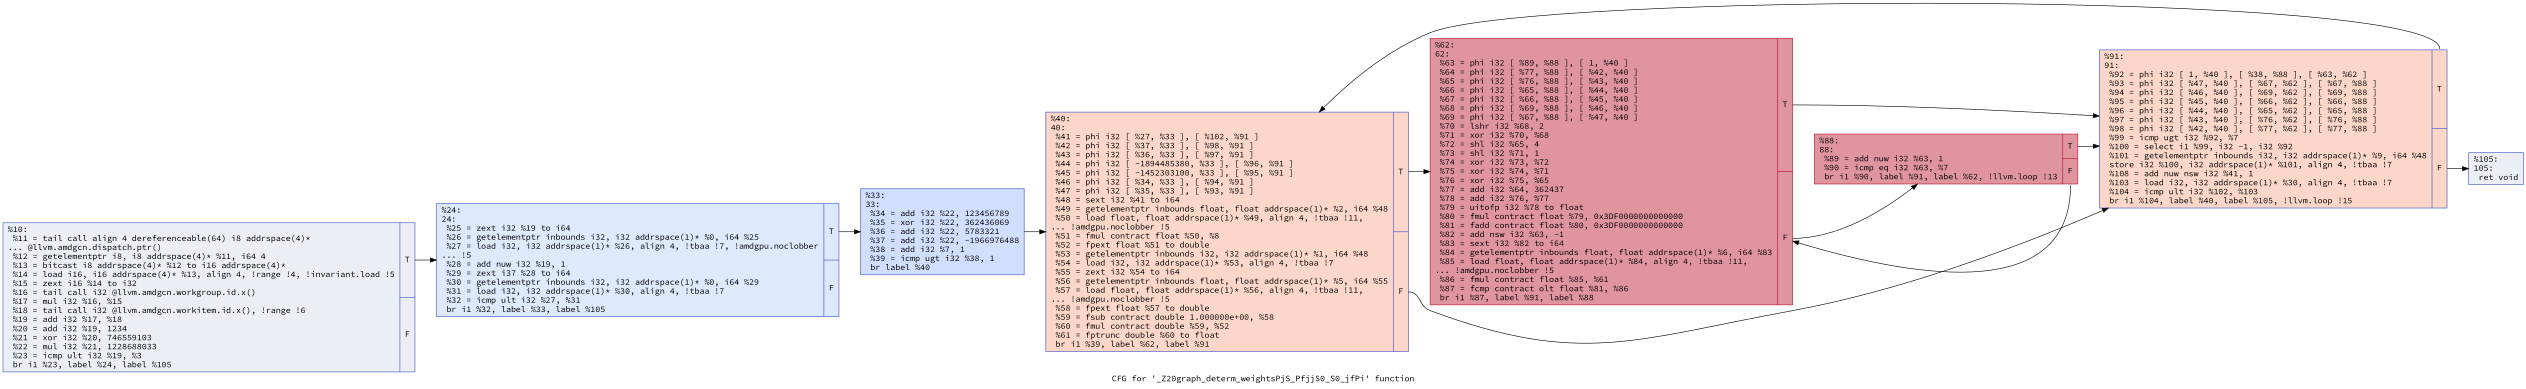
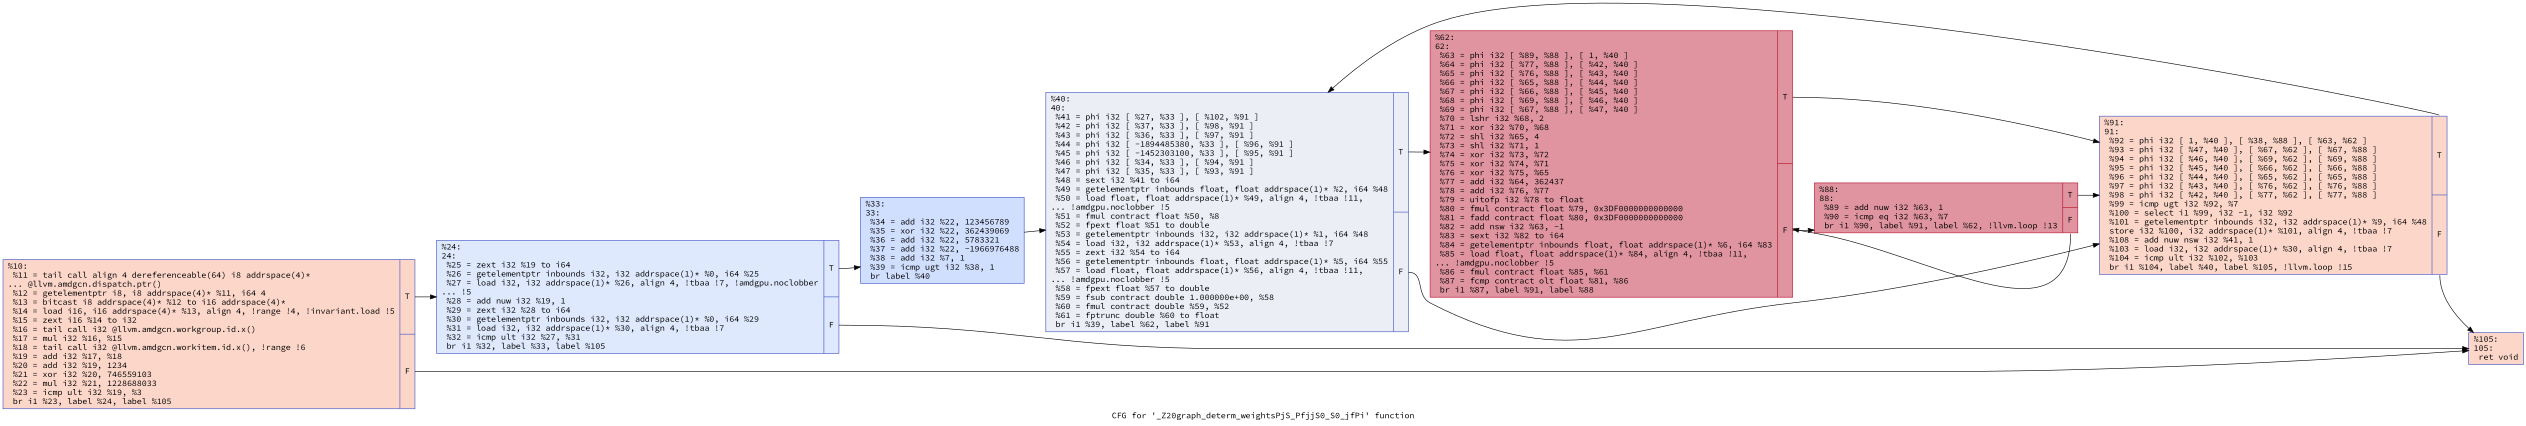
  digraph {
    fontname="Source Code Pro"
    label="CFG for '_Z20graph_determ_weightsPjS_PfjjS0_S0_jfPi' function"
    rankdir=LR
    node [color="#3d50c3ff" fillcolor="#d1dae970" fontname="Source Code Pro" shape=record style=filled]
    edge [fontname="Source Code Pro" tailport=s0]
-   n1 [label="{%10:\l  %11 = tail call align 4 dereferenceable(64) i8 addrspace(4)*\l... @llvm.amdgcn.dispatch.ptr()\l  %12 = getelementptr i8, i8 addrspace(4)* %11, i64 4\l  %13 = bitcast i8 addrspace(4)* %12 to i16 addrspace(4)*\l  %14 = load i16, i16 addrspace(4)* %13, align 4, !range !4, !invariant.load !5\l  %15 = zext i16 %14 to i32\l  %16 = tail call i32 @llvm.amdgcn.workgroup.id.x()\l  %17 = mul i32 %16, %15\l  %18 = tail call i32 @llvm.amdgcn.workitem.id.x(), !range !6\l  %19 = add i32 %17, %18\l  %20 = add i32 %19, 1234\l  %21 = xor i32 %20, 746559103\l  %22 = mul i32 %21, 1228688033\l  %23 = icmp ult i32 %19, %3\l  br i1 %23, label %24, label %105\l|{<s0>T|<s1>F}}"]
-   n2 [fillcolor="#b5cdfa70" label="{%24:\l24:                                               \l  %25 = zext i32 %19 to i64\l  %26 = getelementptr inbounds i32, i32 addrspace(1)* %0, i64 %25\l  %27 = load i32, i32 addrspace(1)* %26, align 4, !tbaa !7, !amdgpu.noclobber\l... !5\l  %28 = add nuw i32 %19, 1\l  %29 = zext i37 %28 to i64\l  %30 = getelementptr inbounds i32, i32 addrspace(1)* %0, i64 %29\l  %31 = load i32, i32 addrspace(1)* %30, align 4, !tbaa !7\l  %32 = icmp ult i32 %27, %31\l  br i1 %32, label %33, label %105\l|{<s0>T|<s1>F}}"]
-   n3 [label="{%105:\l105:                                              \l  ret void\l}"]
-   n4 [fillcolor="#96b7ff70" label="{%33:\l33:                                               \l  %34 = add i32 %22, 123456789\l  %35 = xor i32 %22, 362436069\l  %36 = add i32 %22, 5783321\l  %37 = add i32 %22, -1966976488\l  %38 = add i32 %7, 1\l  %39 = icmp ugt i32 %38, 1\l  br label %40\l}"]
-   n5 [fillcolor="#f6a38570" label="{%40:\l40:                                               \l  %41 = phi i32 [ %27, %33 ], [ %102, %91 ]\l  %42 = phi i32 [ %37, %33 ], [ %98, %91 ]\l  %43 = phi i32 [ %36, %33 ], [ %97, %91 ]\l  %44 = phi i32 [ -1894485380, %33 ], [ %96, %91 ]\l  %45 = phi i32 [ -1452303100, %33 ], [ %95, %91 ]\l  %46 = phi i32 [ %34, %33 ], [ %94, %91 ]\l  %47 = phi i32 [ %35, %33 ], [ %93, %91 ]\l  %48 = sext i32 %41 to i64\l  %49 = getelementptr inbounds float, float addrspace(1)* %2, i64 %48\l  %50 = load float, float addrspace(1)* %49, align 4, !tbaa !11,\l... !amdgpu.noclobber !5\l  %51 = fmul contract float %50, %8\l  %52 = fpext float %51 to double\l  %53 = getelementptr inbounds i32, i32 addrspace(1)* %1, i64 %48\l  %54 = load i32, i32 addrspace(1)* %53, align 4, !tbaa !7\l  %55 = zext i32 %54 to i64\l  %56 = getelementptr inbounds float, float addrspace(1)* %5, i64 %55\l  %57 = load float, float addrspace(1)* %56, align 4, !tbaa !11,\l... !amdgpu.noclobber !5\l  %58 = fpext float %57 to double\l  %59 = fsub contract double 1.000000e+00, %58\l  %60 = fmul contract double %59, %52\l  %61 = fptrunc double %60 to float\l  br i1 %39, label %62, label %91\l|{<s0>T|<s1>F}}"]
+   n1 [fillcolor="#f6a38570" label="{%10:\l  %11 = tail call align 4 dereferenceable(64) i8 addrspace(4)*\l... @llvm.amdgcn.dispatch.ptr()\l  %12 = getelementptr i8, i8 addrspace(4)* %11, i64 4\l  %13 = bitcast i8 addrspace(4)* %12 to i16 addrspace(4)*\l  %14 = load i16, i16 addrspace(4)* %13, align 4, !range !4, !invariant.load !5\l  %15 = zext i16 %14 to i32\l  %16 = tail call i32 @llvm.amdgcn.workgroup.id.x()\l  %17 = mul i32 %16, %15\l  %18 = tail call i32 @llvm.amdgcn.workitem.id.x(), !range !6\l  %19 = add i32 %17, %18\l  %20 = add i32 %19, 1234\l  %21 = xor i32 %20, 746559103\l  %22 = mul i32 %21, 1228688033\l  %23 = icmp ult i32 %19, %3\l  br i1 %23, label %24, label %105\l|{<s0>T|<s1>F}}"]
+   n2 [fillcolor="#b5cdfa70" label="{%24:\l24:                                               \l  %25 = zext i32 %19 to i64\l  %26 = getelementptr inbounds i32, i32 addrspace(1)* %0, i64 %25\l  %27 = load i32, i32 addrspace(1)* %26, align 4, !tbaa !7, !amdgpu.noclobber\l... !5\l  %28 = add nuw i32 %19, 1\l  %29 = zext i32 %28 to i64\l  %30 = getelementptr inbounds i32, i32 addrspace(1)* %0, i64 %29\l  %31 = load i32, i32 addrspace(1)* %30, align 4, !tbaa !7\l  %32 = icmp ult i32 %27, %31\l  br i1 %32, label %33, label %105\l|{<s0>T|<s1>F}}"]
+   n3 [fillcolor="#f6a38570" label="{%105:\l105:                                              \l  ret void\l}"]
+   n4 [fillcolor="#96b7ff70" label="{%33:\l33:                                               \l  %34 = add i32 %22, 123456789\l  %35 = xor i32 %22, 362439069\l  %36 = add i32 %22, 5783321\l  %37 = add i32 %22, -1966976488\l  %38 = add i32 %7, 1\l  %39 = icmp ugt i32 %38, 1\l  br label %40\l}"]
+   n5 [label="{%40:\l40:                                               \l  %41 = phi i32 [ %27, %33 ], [ %102, %91 ]\l  %42 = phi i32 [ %37, %33 ], [ %98, %91 ]\l  %43 = phi i32 [ %36, %33 ], [ %97, %91 ]\l  %44 = phi i32 [ -1894485380, %33 ], [ %96, %91 ]\l  %45 = phi i32 [ -1452303100, %33 ], [ %95, %91 ]\l  %46 = phi i32 [ %34, %33 ], [ %94, %91 ]\l  %47 = phi i32 [ %35, %33 ], [ %93, %91 ]\l  %48 = sext i32 %41 to i64\l  %49 = getelementptr inbounds float, float addrspace(1)* %2, i64 %48\l  %50 = load float, float addrspace(1)* %49, align 4, !tbaa !11,\l... !amdgpu.noclobber !5\l  %51 = fmul contract float %50, %8\l  %52 = fpext float %51 to double\l  %53 = getelementptr inbounds i32, i32 addrspace(1)* %1, i64 %48\l  %54 = load i32, i32 addrspace(1)* %53, align 4, !tbaa !7\l  %55 = zext i32 %54 to i64\l  %56 = getelementptr inbounds float, float addrspace(1)* %5, i64 %55\l  %57 = load float, float addrspace(1)* %56, align 4, !tbaa !11,\l... !amdgpu.noclobber !5\l  %58 = fpext float %57 to double\l  %59 = fsub contract double 1.000000e+00, %58\l  %60 = fmul contract double %59, %52\l  %61 = fptrunc double %60 to float\l  br i1 %39, label %62, label %91\l|{<s0>T|<s1>F}}"]
    n6 [color="#b70d28ff" fillcolor="#b70d2870" label="{%62:\l62:                                               \l  %63 = phi i32 [ %89, %88 ], [ 1, %40 ]\l  %64 = phi i32 [ %77, %88 ], [ %42, %40 ]\l  %65 = phi i32 [ %76, %88 ], [ %43, %40 ]\l  %66 = phi i32 [ %65, %88 ], [ %44, %40 ]\l  %67 = phi i32 [ %66, %88 ], [ %45, %40 ]\l  %68 = phi i32 [ %69, %88 ], [ %46, %40 ]\l  %69 = phi i32 [ %67, %88 ], [ %47, %40 ]\l  %70 = lshr i32 %68, 2\l  %71 = xor i32 %70, %68\l  %72 = shl i32 %65, 4\l  %73 = shl i32 %71, 1\l  %74 = xor i32 %73, %72\l  %75 = xor i32 %74, %71\l  %76 = xor i32 %75, %65\l  %77 = add i32 %64, 362437\l  %78 = add i32 %76, %77\l  %79 = uitofp i32 %78 to float\l  %80 = fmul contract float %79, 0x3DF0000000000000\l  %81 = fadd contract float %80, 0x3DF0000000000000\l  %82 = add nsw i32 %63, -1\l  %83 = sext i32 %82 to i64\l  %84 = getelementptr inbounds float, float addrspace(1)* %6, i64 %83\l  %85 = load float, float addrspace(1)* %84, align 4, !tbaa !11,\l... !amdgpu.noclobber !5\l  %86 = fmul contract float %85, %61\l  %87 = fcmp contract olt float %81, %86\l  br i1 %87, label %91, label %88\l|{<s0>T|<s1>F}}"]
    n7 [fillcolor="#f6a38570" label="{%91:\l91:                                               \l  %92 = phi i32 [ 1, %40 ], [ %38, %88 ], [ %63, %62 ]\l  %93 = phi i32 [ %47, %40 ], [ %67, %62 ], [ %67, %88 ]\l  %94 = phi i32 [ %46, %40 ], [ %69, %62 ], [ %69, %88 ]\l  %95 = phi i32 [ %45, %40 ], [ %66, %62 ], [ %66, %88 ]\l  %96 = phi i32 [ %44, %40 ], [ %65, %62 ], [ %65, %88 ]\l  %97 = phi i32 [ %43, %40 ], [ %76, %62 ], [ %76, %88 ]\l  %98 = phi i32 [ %42, %40 ], [ %77, %62 ], [ %77, %88 ]\l  %99 = icmp ugt i32 %92, %7\l  %100 = select i1 %99, i32 -1, i32 %92\l  %101 = getelementptr inbounds i32, i32 addrspace(1)* %9, i64 %48\l  store i32 %100, i32 addrspace(1)* %101, align 4, !tbaa !7\l  %108 = add nuw nsw i32 %41, 1\l  %103 = load i32, i32 addrspace(1)* %30, align 4, !tbaa !7\l  %104 = icmp ult i32 %102, %103\l  br i1 %104, label %40, label %105, !llvm.loop !15\l|{<s0>T|<s1>F}}"]
    n8 [color="#b70d28ff" fillcolor="#b70d2870" label="{%88:\l88:                                               \l  %89 = add nuw i32 %63, 1\l  %90 = icmp eq i32 %63, %7\l  br i1 %90, label %91, label %62, !llvm.loop !13\l|{<s0>T|<s1>F}}"]
    n1 -> n2
+   n1 -> n3 [tailport=s1]
+   n2 -> n3 [tailport=s1]
    n2 -> n4
    n4 -> n5
    n5 -> n6
    n5 -> n7 [tailport=s1]
    n6 -> n7
    n6 -> n8 [tailport=s1]
    n7 -> n3 [tailport=s1]
    n7 -> n5
    n8 -> n6 [tailport=s1]
    n8 -> n7
  }
